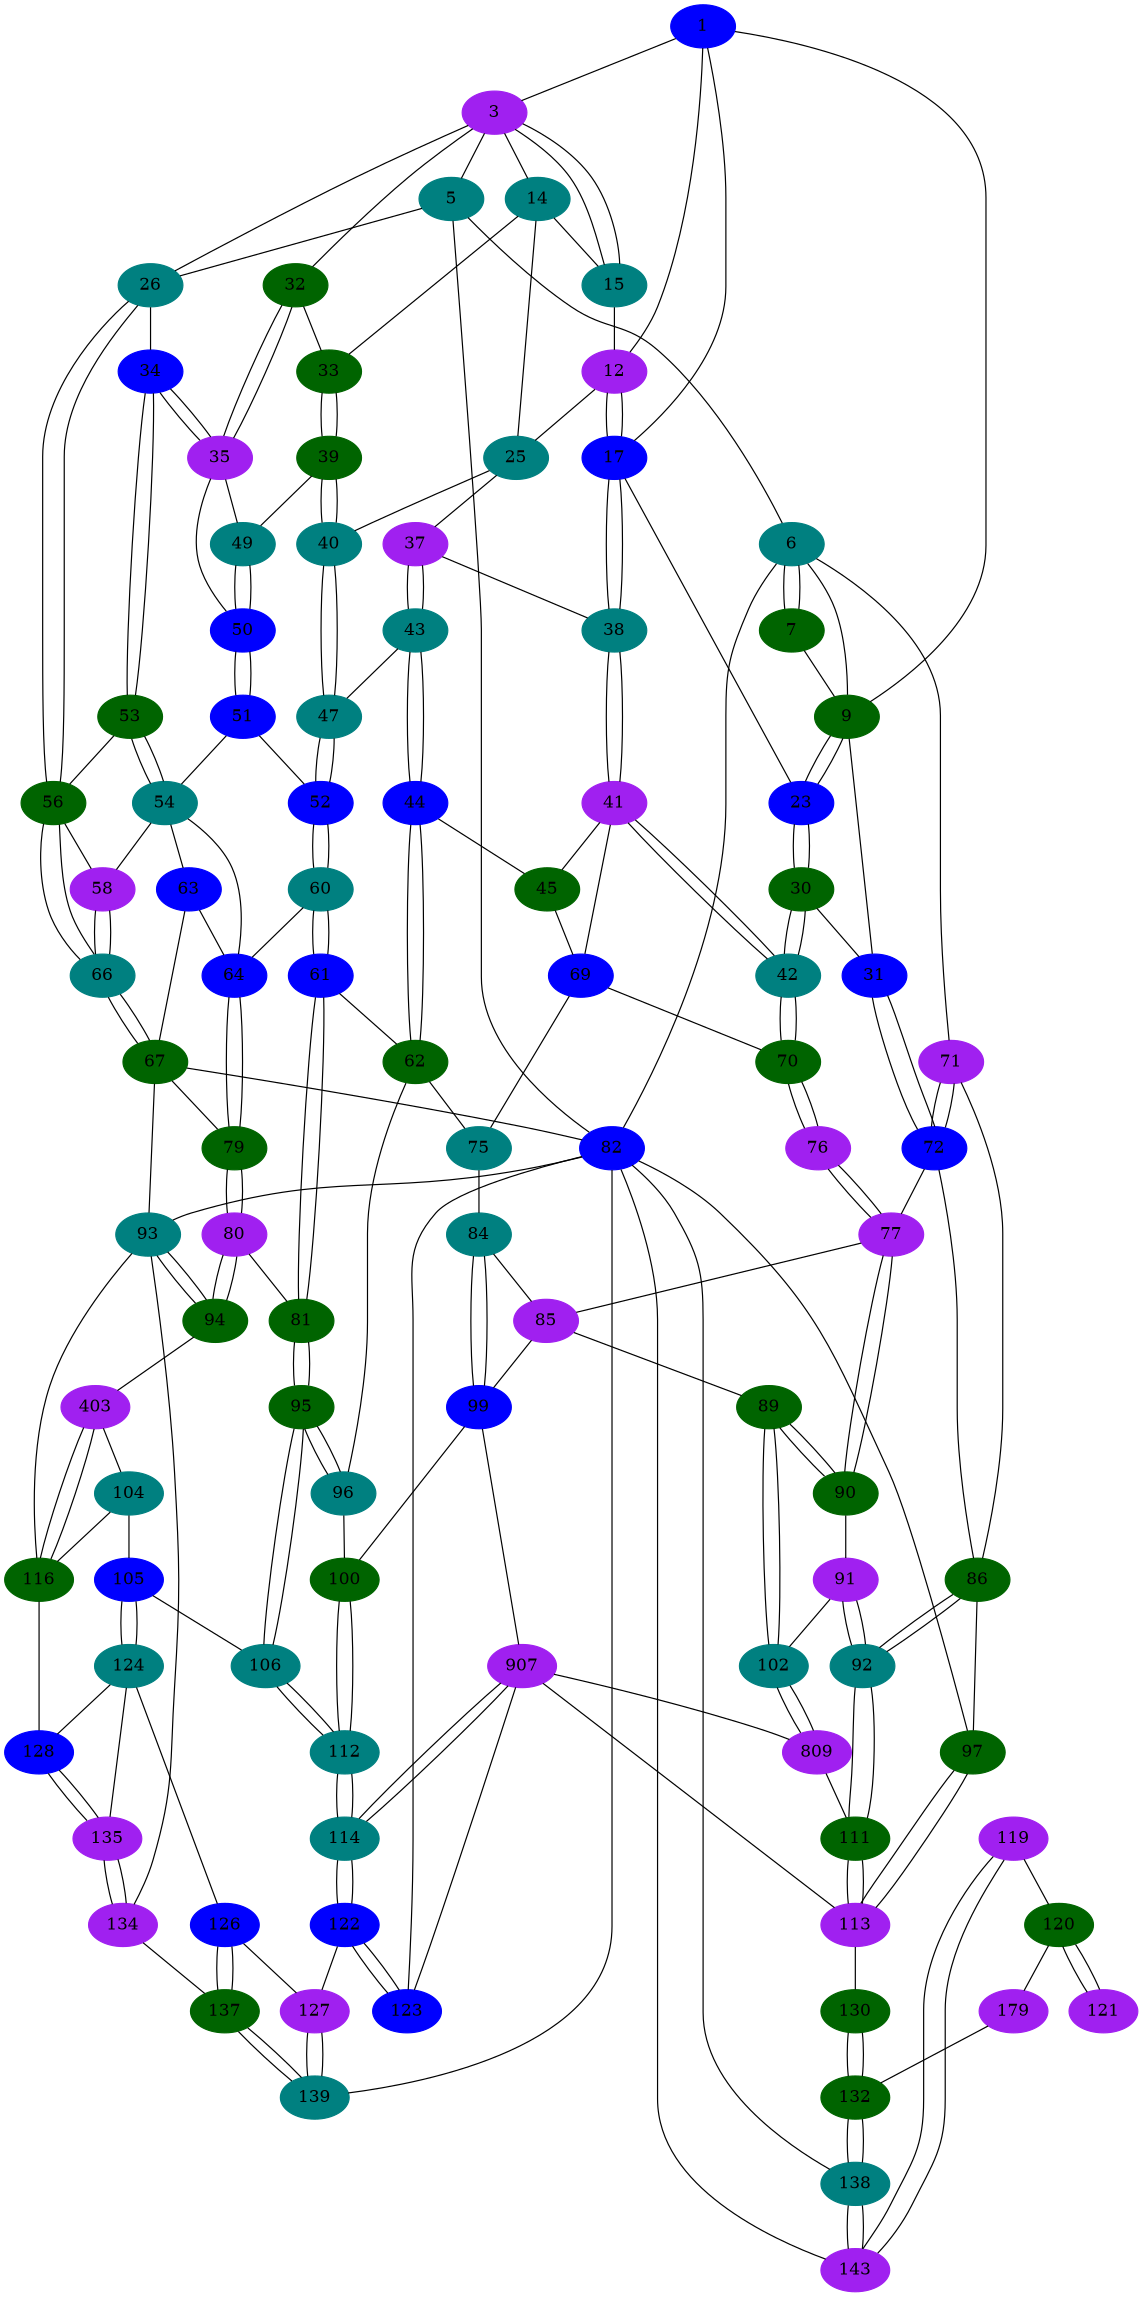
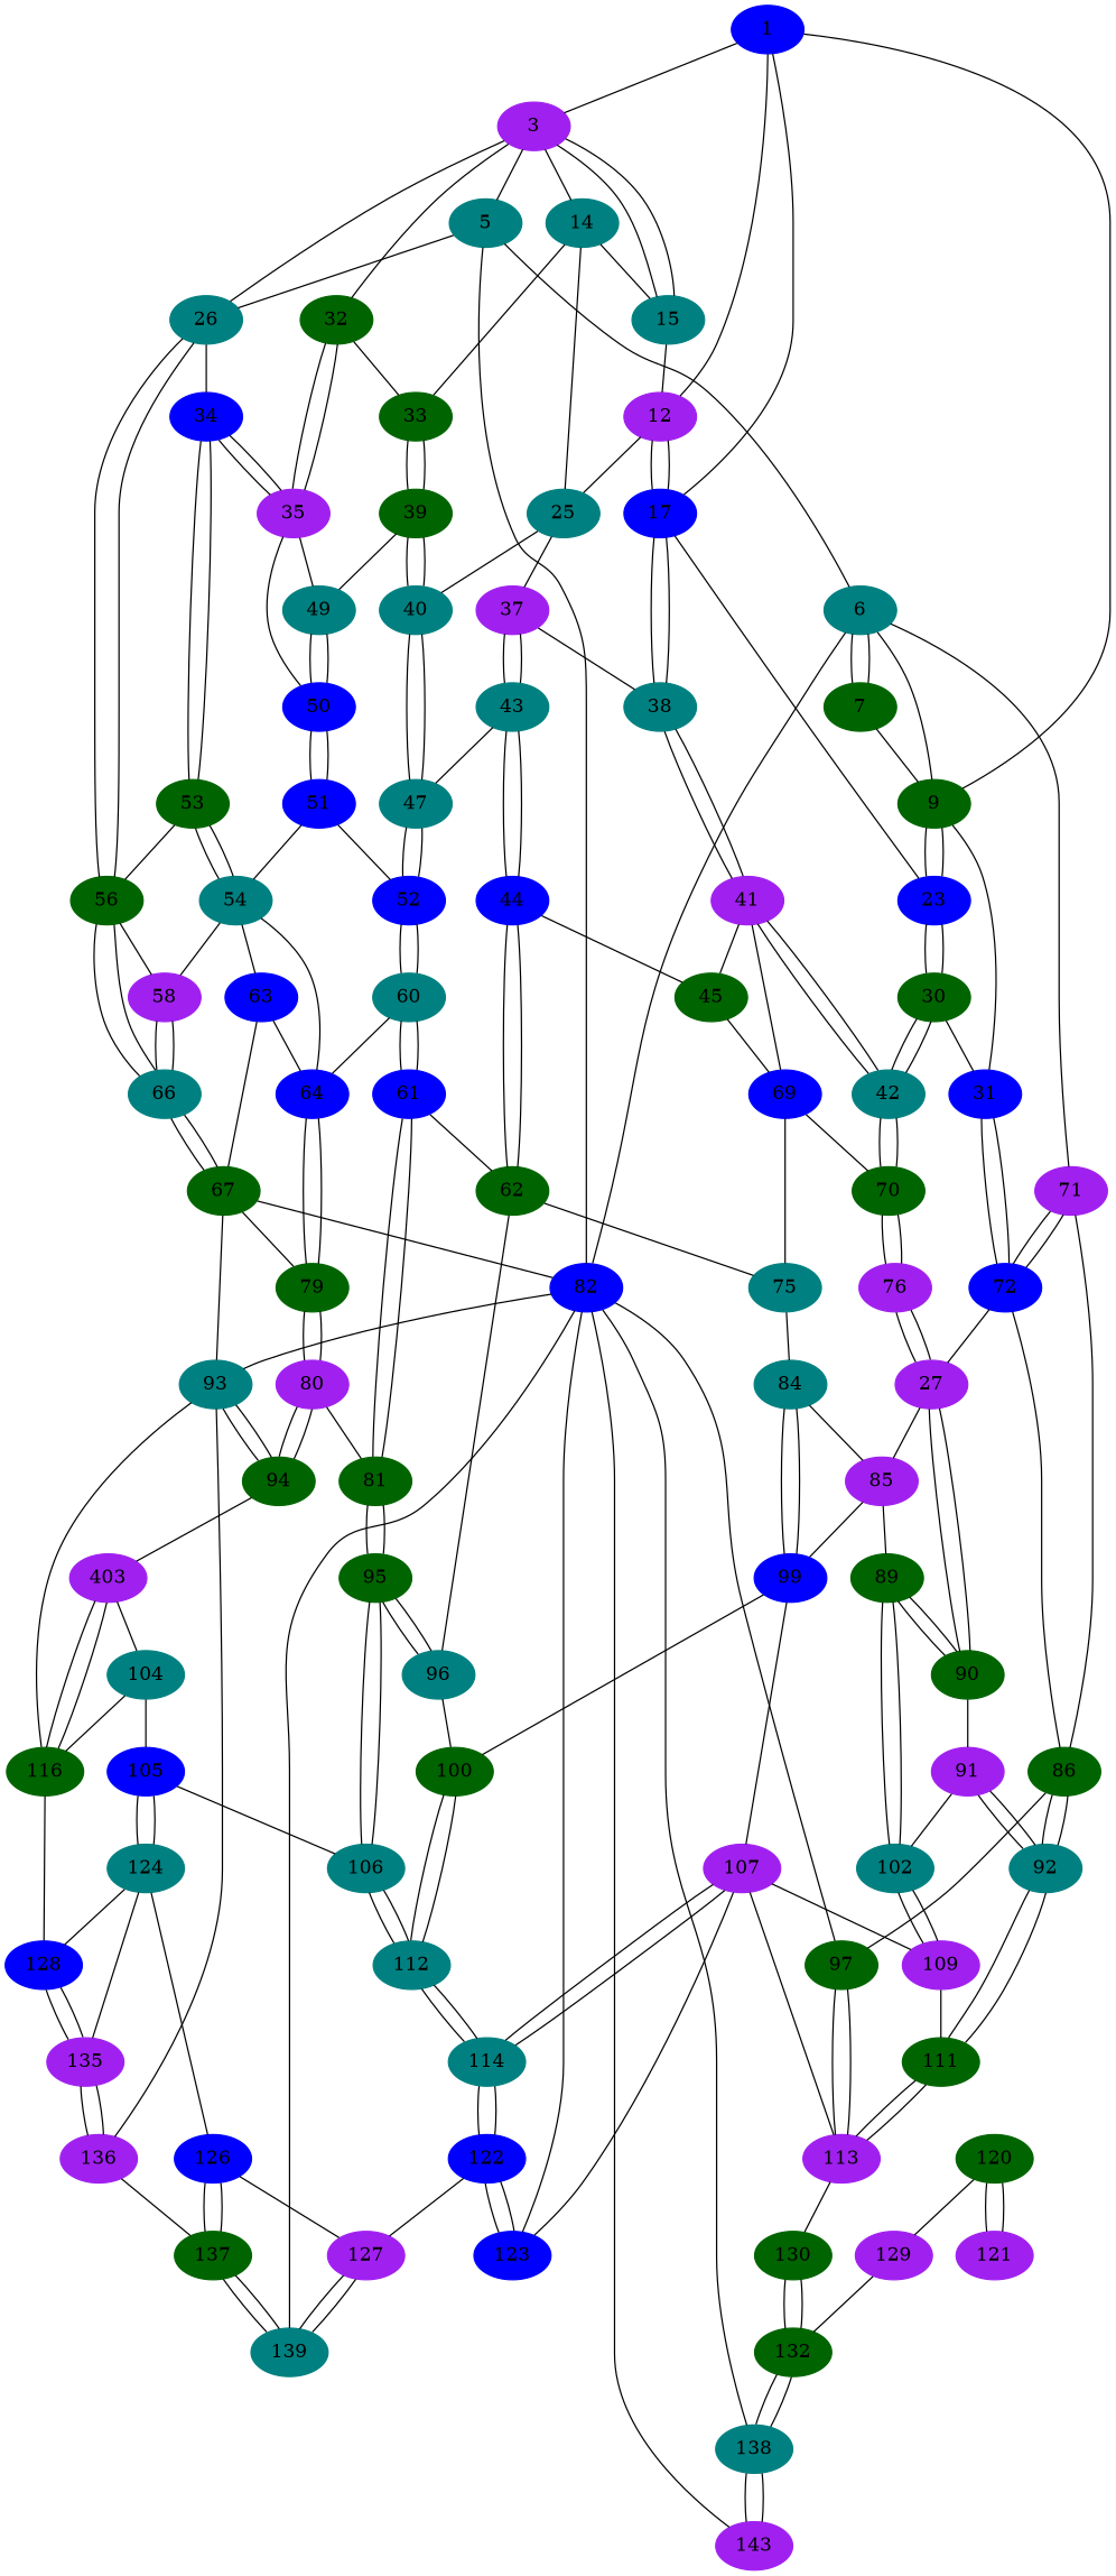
  graph {
    node [color=teal style=filled]
    1 [color=blue super="+2+8"]
    3 [color=purple super="+4"]
    9 [color=darkgreen super="+10"]
    n4 [color=purple label=12 super="+20"]
    17 [color=blue super="+18"]
    5 [super="+21"]
    14 [super="+24"]
    15
    26 [super="+27"]
    32 [color=darkgreen]
    23 [color=blue]
    31 [color=blue]
    25 [super="+36"]
    38
    6 [super="+29"]
    82 [color=blue super="+133+98"]
    33 [color=darkgreen]
    34 [color=blue]
    56 [color=darkgreen super="+57"]
    35 [color=purple super="+48"]
    7 [color=darkgreen]
    71 [color=purple]
    93 [super="+115"]
    97 [color=darkgreen]
    123 [color=blue]
    138
    139
    n28 [color=purple label=143]
    72 [color=blue super="+78"]
    86 [color=darkgreen super="+87"]
    30 [color=darkgreen]
    37 [color=purple]
    40
    39 [color=darkgreen]
    41 [color=purple super="+46"]
    42
    43
    47
    53 [color=darkgreen]
    58 [color=purple]
    66
    70 [color=darkgreen]
-   77 [color=purple]
+   77 [color=purple label=27]
    49
    50 [color=blue]
    54 [super="+59+55"]
    51 [color=blue]
    44 [color=blue]
    45 [color=darkgreen]
    69 [color=blue super="+73"]
    52 [color=blue]
    75
    76 [color=purple]
    62 [color=darkgreen super="+74"]
    96
    60
    63 [color=blue]
    64 [color=blue super="+65"]
    61 [color=blue]
    67 [color=darkgreen super="+83+68"]
    79 [color=darkgreen]
    81 [color=darkgreen]
    95 [color=darkgreen]
    84
    100 [color=darkgreen]
    80 [color=purple]
    94 [color=darkgreen]
    116 [color=darkgreen super="+117"]
-   136 [color=purple label=134]
+   136 [color=purple]
    92
    85 [color=purple super="+88"]
    90 [color=darkgreen]
    99 [color=blue super="+101"]
    89 [color=darkgreen]
    91 [color=purple]
    n76 [color=purple label=403]
    106
    113 [color=purple]
-   107 [color=purple super="+108" label=907]
+   107 [color=purple super="+108"]
    102
    111 [color=darkgreen]
-   109 [color=purple super="+110" label=809]
+   109 [color=purple super="+110"]
    128 [color=blue]
    137 [color=darkgreen]
    104
    112
    130 [color=darkgreen]
    114
    105 [color=blue]
    124 [super="+125"]
    126 [color=blue]
    135 [color=purple]
    122 [color=blue]
-   119 [color=purple]
    120 [color=darkgreen]
    121 [color=purple]
    132 [color=darkgreen]
    127 [color=purple]
-   129 [color=purple super="+131" label=179]
+   129 [color=purple super="+131"]
    1 -- 3
    1 -- 9
    1 -- n4
    1 -- 17
    3 -- 5 [weight=2]
    3 -- 14
    3 -- 15
    3 -- 15
    3 -- 26
    3 -- 32
    9 -- 23
    9 -- 23
    9 -- 31
    n4 -- 17
    n4 -- 17
    n4 -- 25
    17 -- 23
    17 -- 38
    17 -- 38
    5 -- 26
    5 -- 6
    5 -- 82
    14 -- 15
    14 -- 25
    14 -- 33
    15 -- n4
    26 -- 34
    26 -- 56
    26 -- 56
    32 -- 33
    32 -- 35
    32 -- 35
    23 -- 30
    23 -- 30
    31 -- 72
    31 -- 72
    25 -- 37
    25 -- 40
    38 -- 41
    38 -- 41
    6 -- 9
    6 -- 82
    6 -- 7
    6 -- 7
    6 -- 71
    82 -- 93
    82 -- 97
    82 -- 123
    82 -- 138
    82 -- 139
    82 -- n28
    33 -- 39
    33 -- 39
    34 -- 35
    34 -- 35
    34 -- 53
    34 -- 53
    56 -- 58
    56 -- 66
    56 -- 66
    35 -- 49
    35 -- 50
    7 -- 9
    71 -- 72
    71 -- 72
    71 -- 86
    93 -- 94
    93 -- 94
    93 -- 116
    93 -- 136
    97 -- 113
    97 -- 113
    138 -- n28
    138 -- n28
    72 -- 86
    72 -- 77
    86 -- 97
    86 -- 92
    86 -- 92
    30 -- 31
    30 -- 42
    30 -- 42
    37 -- 38
    37 -- 43
    37 -- 43
    40 -- 47
    40 -- 47
    39 -- 40
    39 -- 40
    39 -- 49
    41 -- 42
    41 -- 42
    41 -- 45
    41 -- 69
    42 -- 70
    42 -- 70
    43 -- 47
    43 -- 44
    43 -- 44
    47 -- 52
    47 -- 52
    53 -- 56
    53 -- 54
    53 -- 54
    58 -- 66
    58 -- 66
    66 -- 67
    66 -- 67
    70 -- 76
    70 -- 76
    77 -- 85
    77 -- 90
    77 -- 90
    49 -- 50
    49 -- 50
    50 -- 51
    50 -- 51
    54 -- 58
    54 -- 63
    54 -- 64
    51 -- 54
    51 -- 52
    44 -- 45
    44 -- 62
    44 -- 62
    45 -- 69
    69 -- 70
    69 -- 75
    52 -- 60
    52 -- 60
    75 -- 84
    76 -- 77
    76 -- 77
    62 -- 75
    62 -- 96
    96 -- 100
    60 -- 64
    60 -- 61
    60 -- 61
    63 -- 64
    63 -- 67
    64 -- 79
    64 -- 79
    61 -- 62
    61 -- 81
    61 -- 81
    67 -- 82
    67 -- 93
    67 -- 79
    79 -- 80
    79 -- 80
    81 -- 95
    81 -- 95
    95 -- 96
    95 -- 96
    95 -- 106
    95 -- 106
    84 -- 85
    84 -- 99
    84 -- 99
    100 -- 112
    100 -- 112
    80 -- 81
    80 -- 94
    80 -- 94
    94 -- n76
    116 -- 128
    136 -- 137
    92 -- 111
    92 -- 111
    85 -- 99
    85 -- 89
    90 -- 91
    99 -- 100
    99 -- 107
    89 -- 90
    89 -- 90
    89 -- 102
    89 -- 102
    91 -- 92
    91 -- 92
    91 -- 102
    n76 -- 116
    n76 -- 116
    n76 -- 104
    106 -- 112
    106 -- 112
    113 -- 130
    107 -- 123
    107 -- 113
    107 -- 109
    107 -- 114
    107 -- 114
    102 -- 109
    102 -- 109
    111 -- 113
    111 -- 113
    109 -- 111
    128 -- 135
    128 -- 135
    137 -- 139
    137 -- 139
    104 -- 116
    104 -- 105
    112 -- 114
    112 -- 114
    130 -- 132
    130 -- 132
    114 -- 122
    114 -- 122
    105 -- 106
    105 -- 124
    105 -- 124
    124 -- 128
    124 -- 126
    124 -- 135
    126 -- 137
    126 -- 137
    126 -- 127
    135 -- 136
    135 -- 136
    122 -- 123
    122 -- 123
    122 -- 127
-   119 -- n28
-   119 -- n28
-   119 -- 120
    120 -- 121
    120 -- 121
    120 -- 129
    132 -- 138
    132 -- 138
    127 -- 139
    127 -- 139
    129 -- 132
  }
